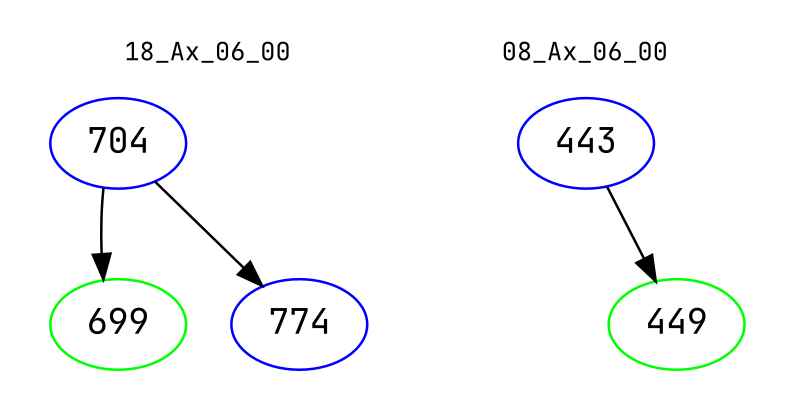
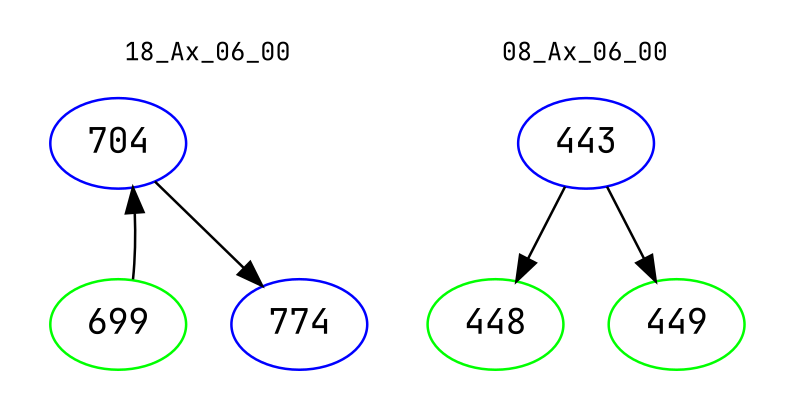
  digraph {
    fontname="JetBrains Mono"
    node [color=blue fontname="JetBrains Mono"]
    edge [color=black fontname="JetBrains Mono"]
    n1 [label=704]
    n2 [color=green label=699]
    n3 [label=774]
    n4 [label=443]
+   n5 [color=green label=448]
    n6 [color=green label=449]
    subgraph cluster_1 {
      color=white
      fontsize=10
      label="18_Ax_06_00"
      n1
      n2
      n3
    }
    subgraph cluster_2 {
      color=white
      fontsize=10
      label="08_Ax_06_00"
      n4
+     n5
      n6
    }
-   n1 -> n2
+   n2 -> n1
    n1 -> n3
+   n4 -> n5
    n4 -> n6
  }
